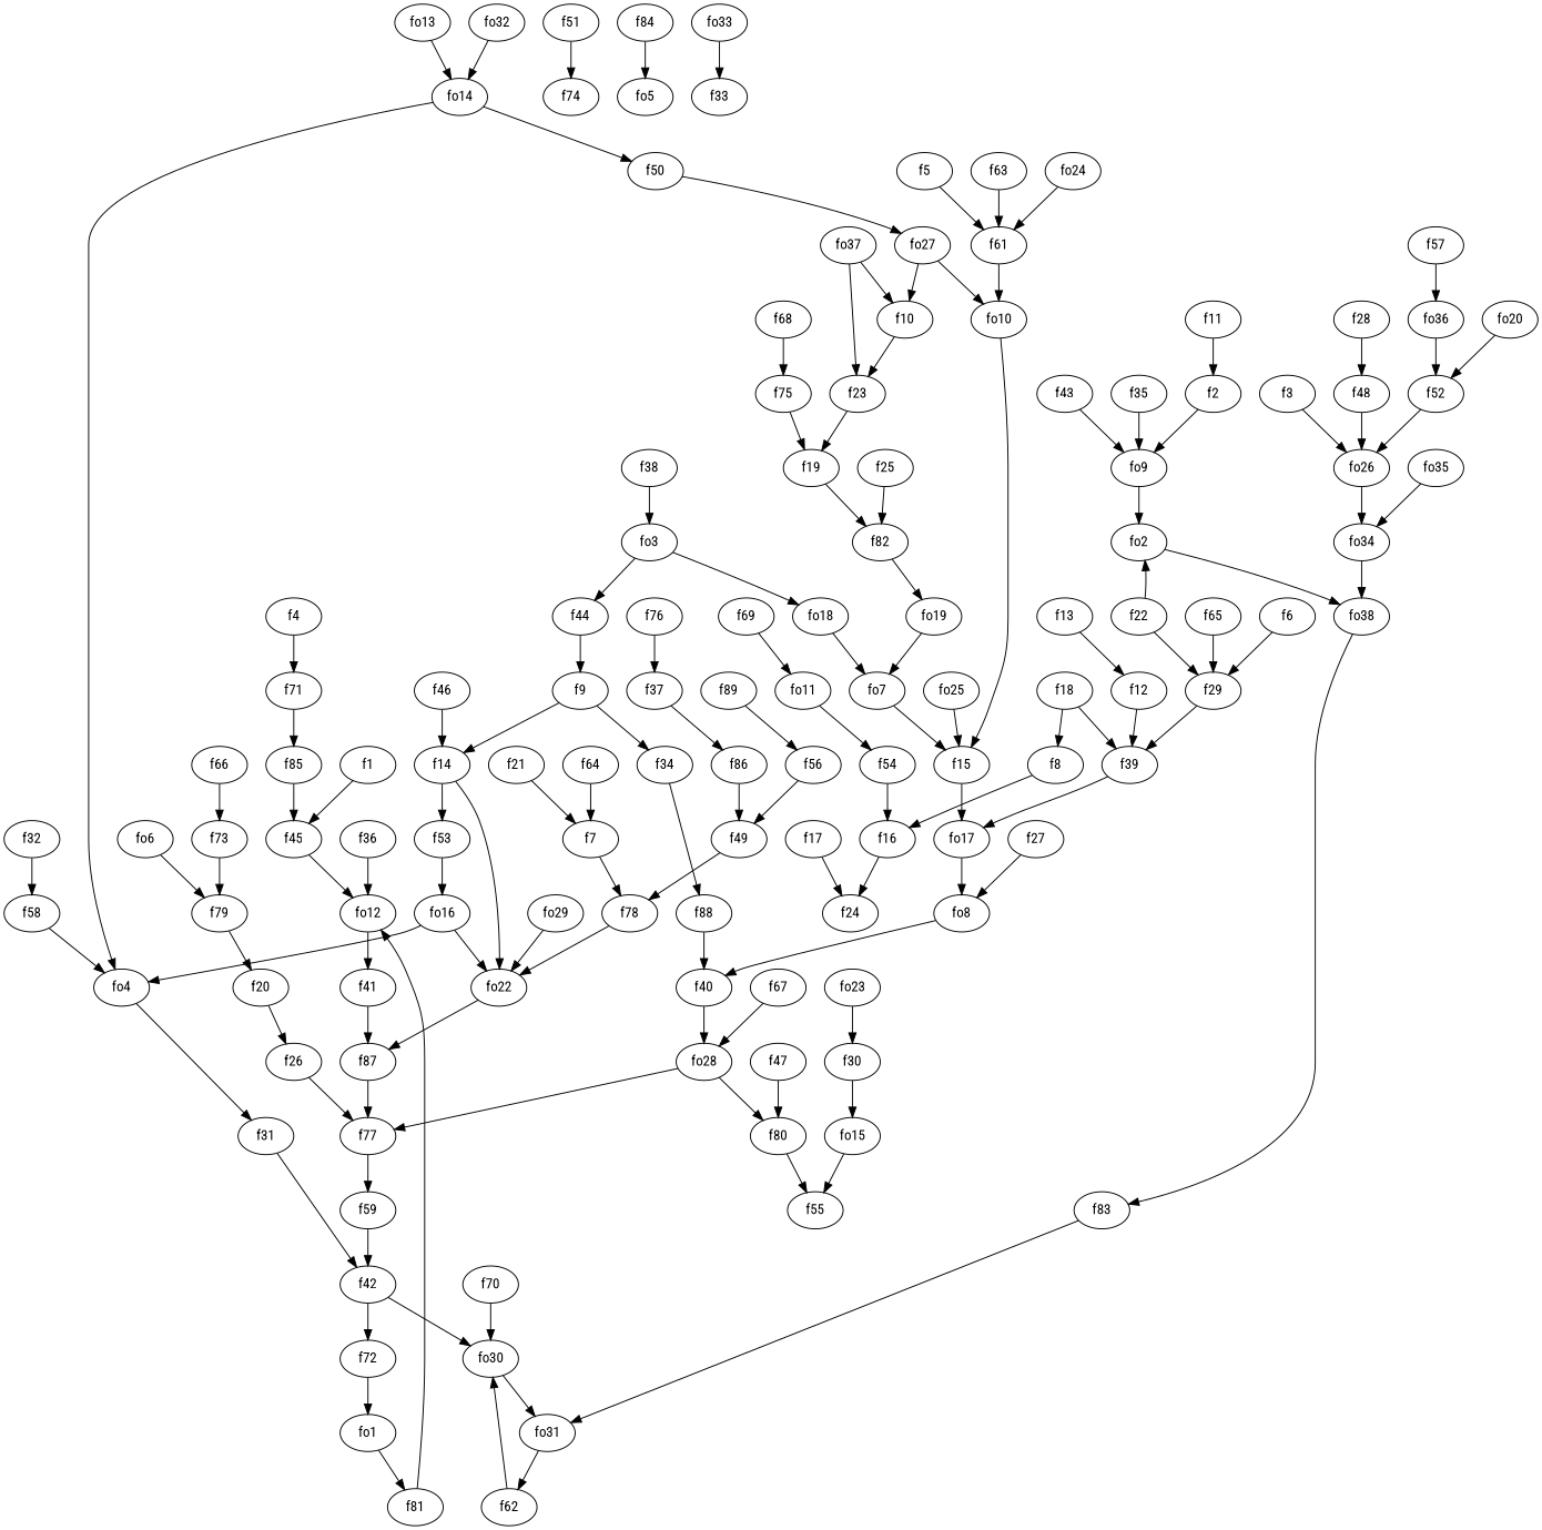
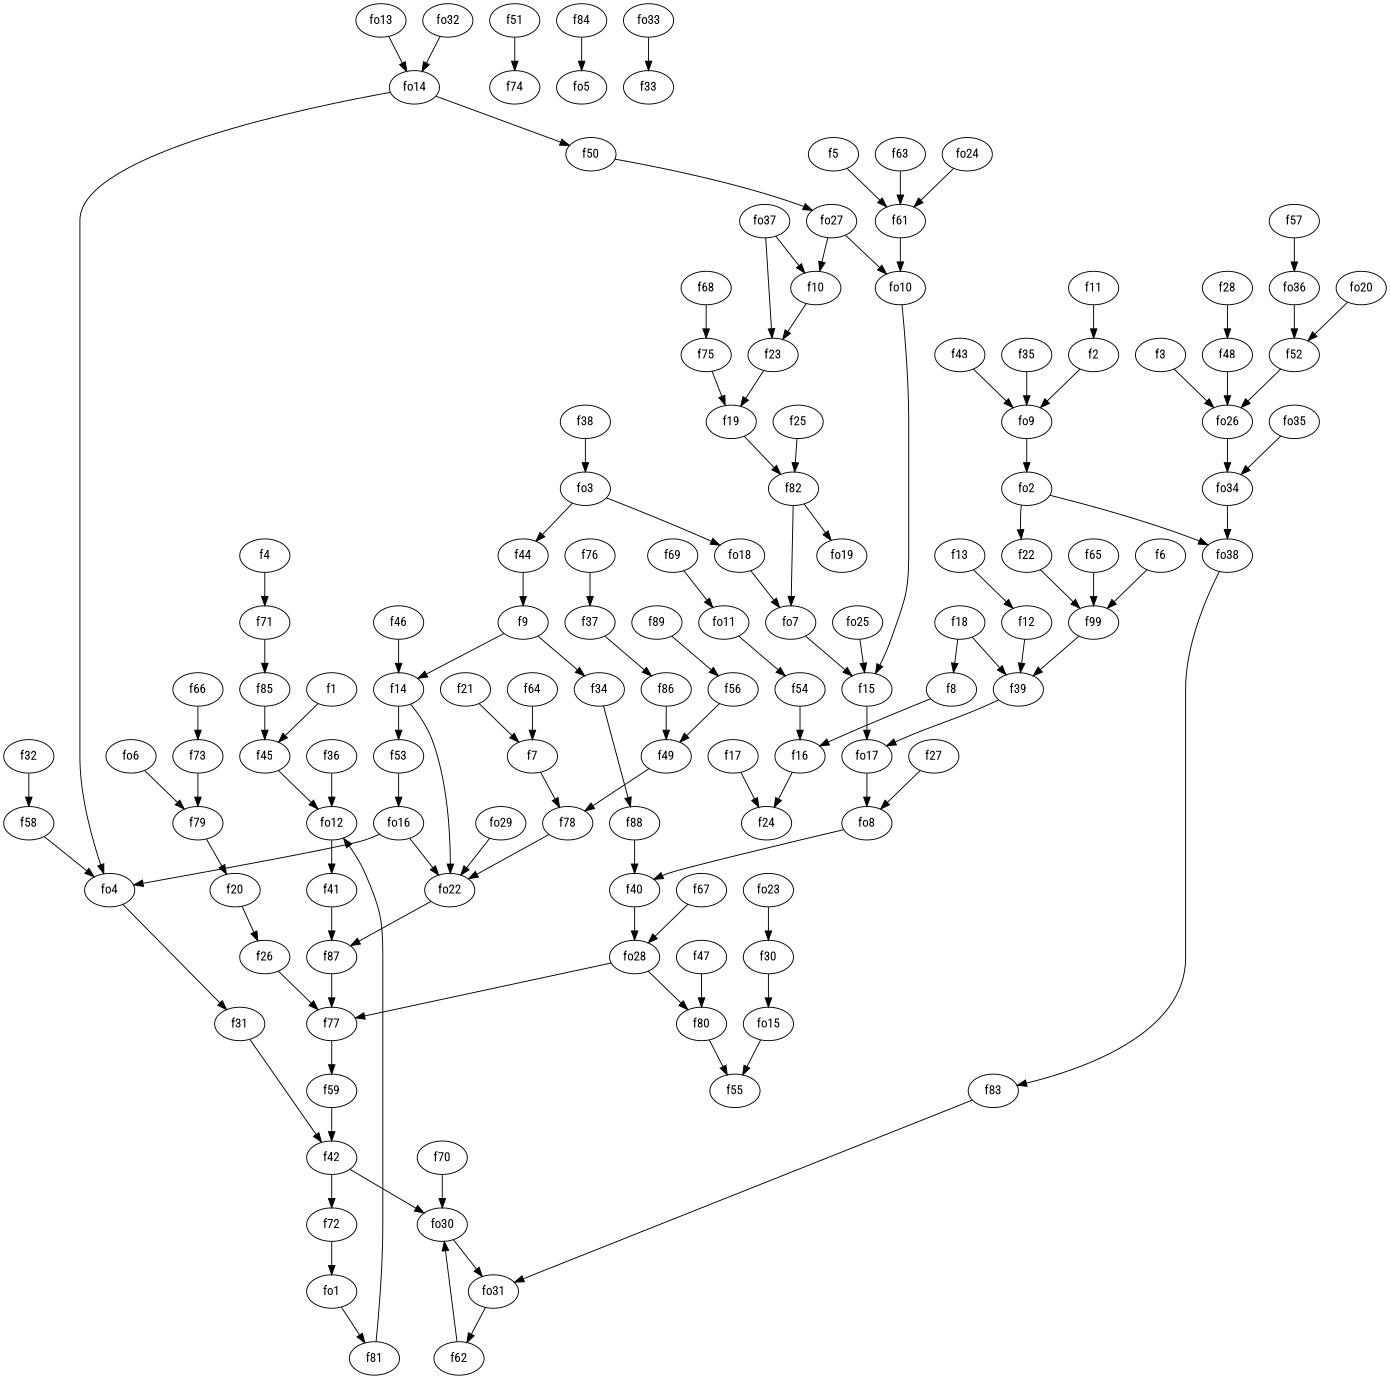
  strict digraph {
    fontname="Roboto Condensed"
    node [fontname="Roboto Condensed"]
    edge [fontname="Roboto Condensed" weight=2]
    f1
    f45
    fo12
    f2
    fo9
    fo2
    f3
    fo26
    fo34
    f4
    f71
    f85
    f5
    f61
    fo10
    f6
-   f29
+   f29 [label=f99]
    f39
    f7
    f78
    fo22
    f8
    f16
    f24
    f9
    f14
    f34
    f53
    f88
    f10
    f23
    f19
    f11
    f12
    fo17
    f13
    fo16
    f87
    f15
    fo8
    f17
    f18
    f82
    fo19
    f20
    f26
    f77
    f21
    f64
    f22
    fo38
    f25
    f59
    f27
    f40
    f28
    f48
    f30
    fo15
    f55
    f31
    f42
    f72
    fo30
    f32
    f58
    fo4
    f35
    f36
    f41
    f37
    f86
    f49
    f38
    fo3
    f44
    fo18
    fo28
    f80
    fo1
    fo31
    f43
    f46
    f47
    f50
    fo27
    f51
    f74
    f52
    f54
    f56
    f57
    fo36
    f62
    f63
    f65
    f66
    f73
    f79
    f67
    f68
    f75
    f69
    fo11
    f70
    f81
    f76
    fo7
    f83
    f84
    fo5
    f89
    fo6
    fo13
    fo14
    fo20
    fo23
    fo24
    fo25
    fo29
    fo32
    fo33
    f33
    fo35
    fo37
    f1 -> f45
    f45 -> fo12
    fo12 -> f41
    f2 -> fo9
    fo9 -> fo2
    fo2 -> fo38
    f3 -> fo26
    fo26 -> fo34
    fo34 -> fo38
    f4 -> f71
    f71 -> f85
    f85 -> f45
    f5 -> f61
    f61 -> fo10
    fo10 -> f15
    f6 -> f29
    f29 -> f39
    f39 -> fo17
    f7 -> f78
    f78 -> fo22
    fo22 -> f87
    f8 -> f16
    f16 -> f24
    f9 -> f14
    f9 -> f34
    f14 -> fo22
    f14 -> f53
    f34 -> f88
    f53 -> fo16
    f88 -> f40
    f10 -> f23
    f23 -> f19
    f19 -> f82
    f11 -> f2
    f12 -> f39
    fo17 -> fo8
    f13 -> f12
    fo16 -> fo22
    fo16 -> fo4
    f87 -> f77
    f15 -> fo17
    fo8 -> f40
    f17 -> f24
    f18 -> f39
    f18 -> f8
    f82 -> fo19
-   fo19 -> fo7
+   f82 -> fo7
    f20 -> f26
    f26 -> f77
    f77 -> f59
    f21 -> f7
    f64 -> f7
-   f22 -> fo2
+   fo2 -> f22
    f22 -> f29
    fo38 -> f83
    f25 -> f82
    f59 -> f42
    f27 -> fo8
    f40 -> fo28
    f28 -> f48
    f48 -> fo26
    f30 -> fo15
    fo15 -> f55
    f31 -> f42
    f42 -> f72
    f42 -> fo30
    f72 -> fo1
    fo30 -> fo31
    f32 -> f58
    f58 -> fo4
    fo4 -> f31
    f35 -> fo9
    f36 -> fo12
    f41 -> f87
    f37 -> f86
    f86 -> f49
    f49 -> f78
    f38 -> fo3
    fo3 -> f44
    fo3 -> fo18
    f44 -> f9
    fo18 -> fo7
    fo28 -> f77
    fo28 -> f80
    f80 -> f55
    fo1 -> f81
    fo31 -> f62
    f43 -> fo9
    f46 -> f14
    f47 -> f80
    f50 -> fo27
    fo27 -> fo10
    fo27 -> f10
    f51 -> f74
    f52 -> fo26
    f54 -> f16
    f56 -> f49
    f57 -> fo36
    fo36 -> f52
    f62 -> fo30
    f63 -> f61
    f65 -> f29
    f66 -> f73
    f73 -> f79
    f79 -> f20
    f67 -> fo28
    f68 -> f75
    f75 -> f19
    f69 -> fo11
    fo11 -> f54
    f70 -> fo30
    f81 -> fo12
    f76 -> f37
    fo7 -> f15
    f83 -> fo31
    f84 -> fo5
    f89 -> f56
    fo6 -> f79
    fo13 -> fo14
    fo14 -> fo4
    fo14 -> f50
    fo20 -> f52
    fo23 -> f30
    fo24 -> f61
    fo25 -> f15
    fo29 -> fo22
    fo32 -> fo14
    fo33 -> f33
    fo35 -> fo34
    fo37 -> f10
    fo37 -> f23
  }
